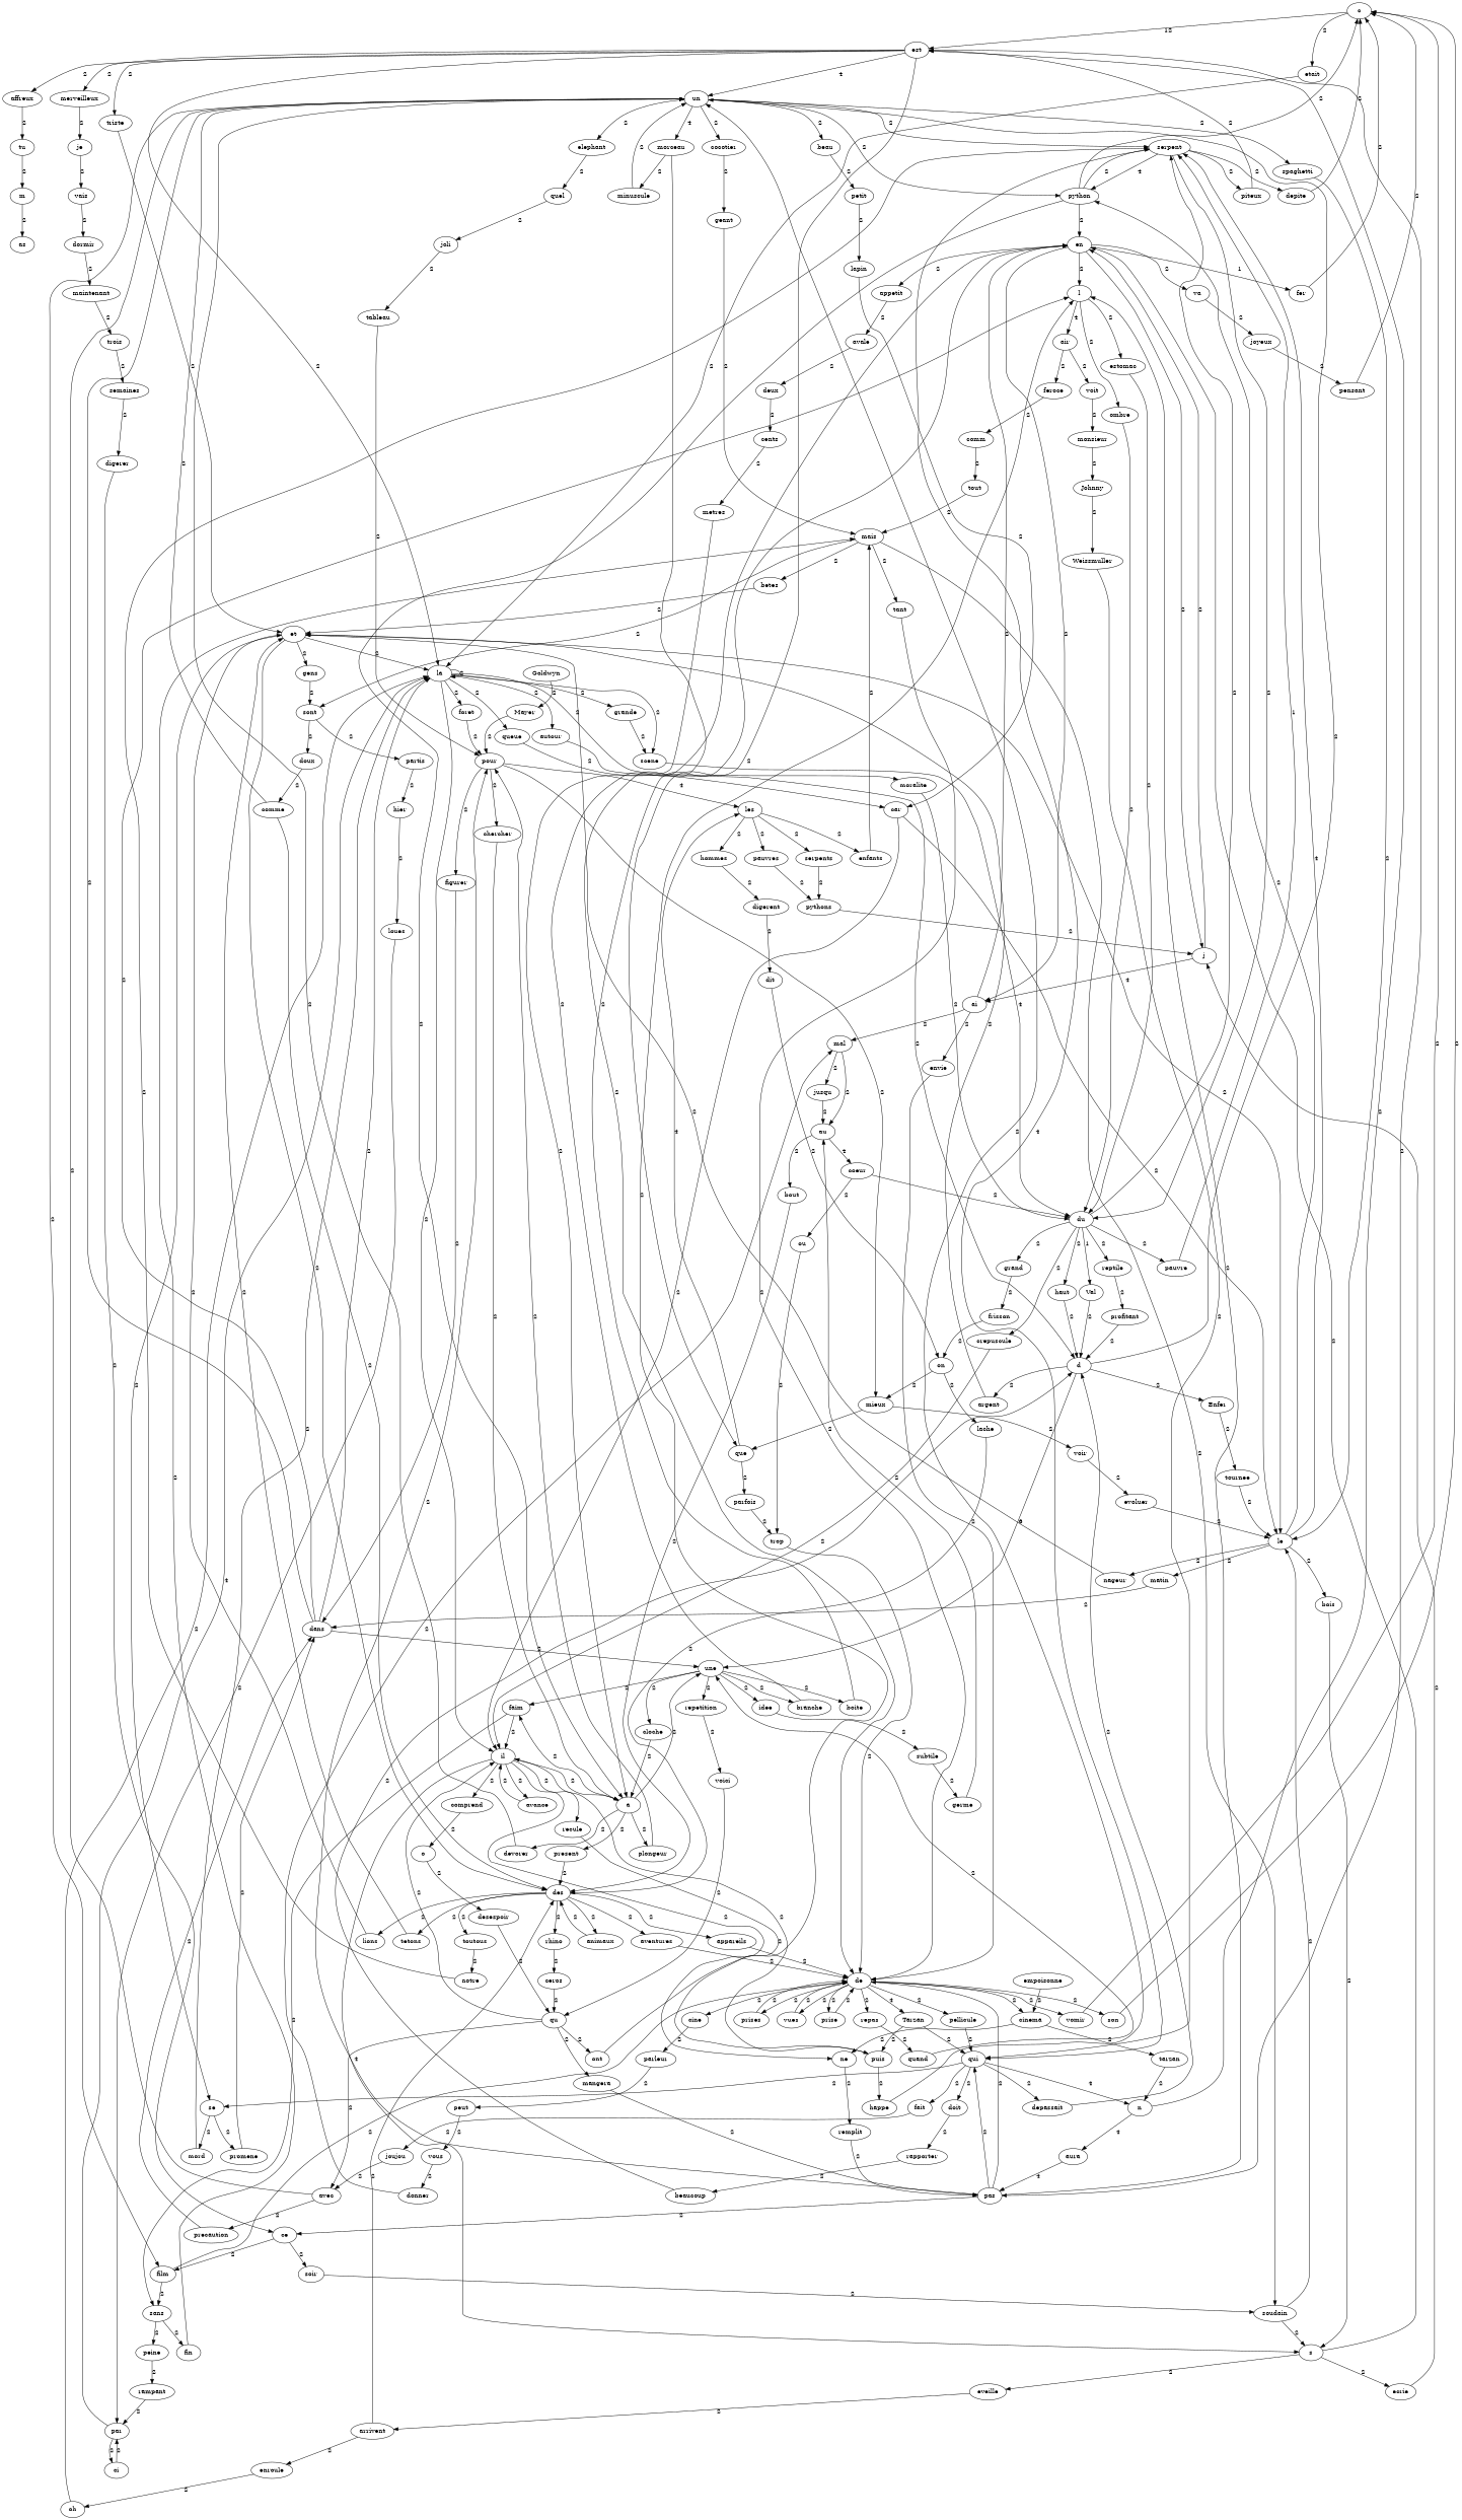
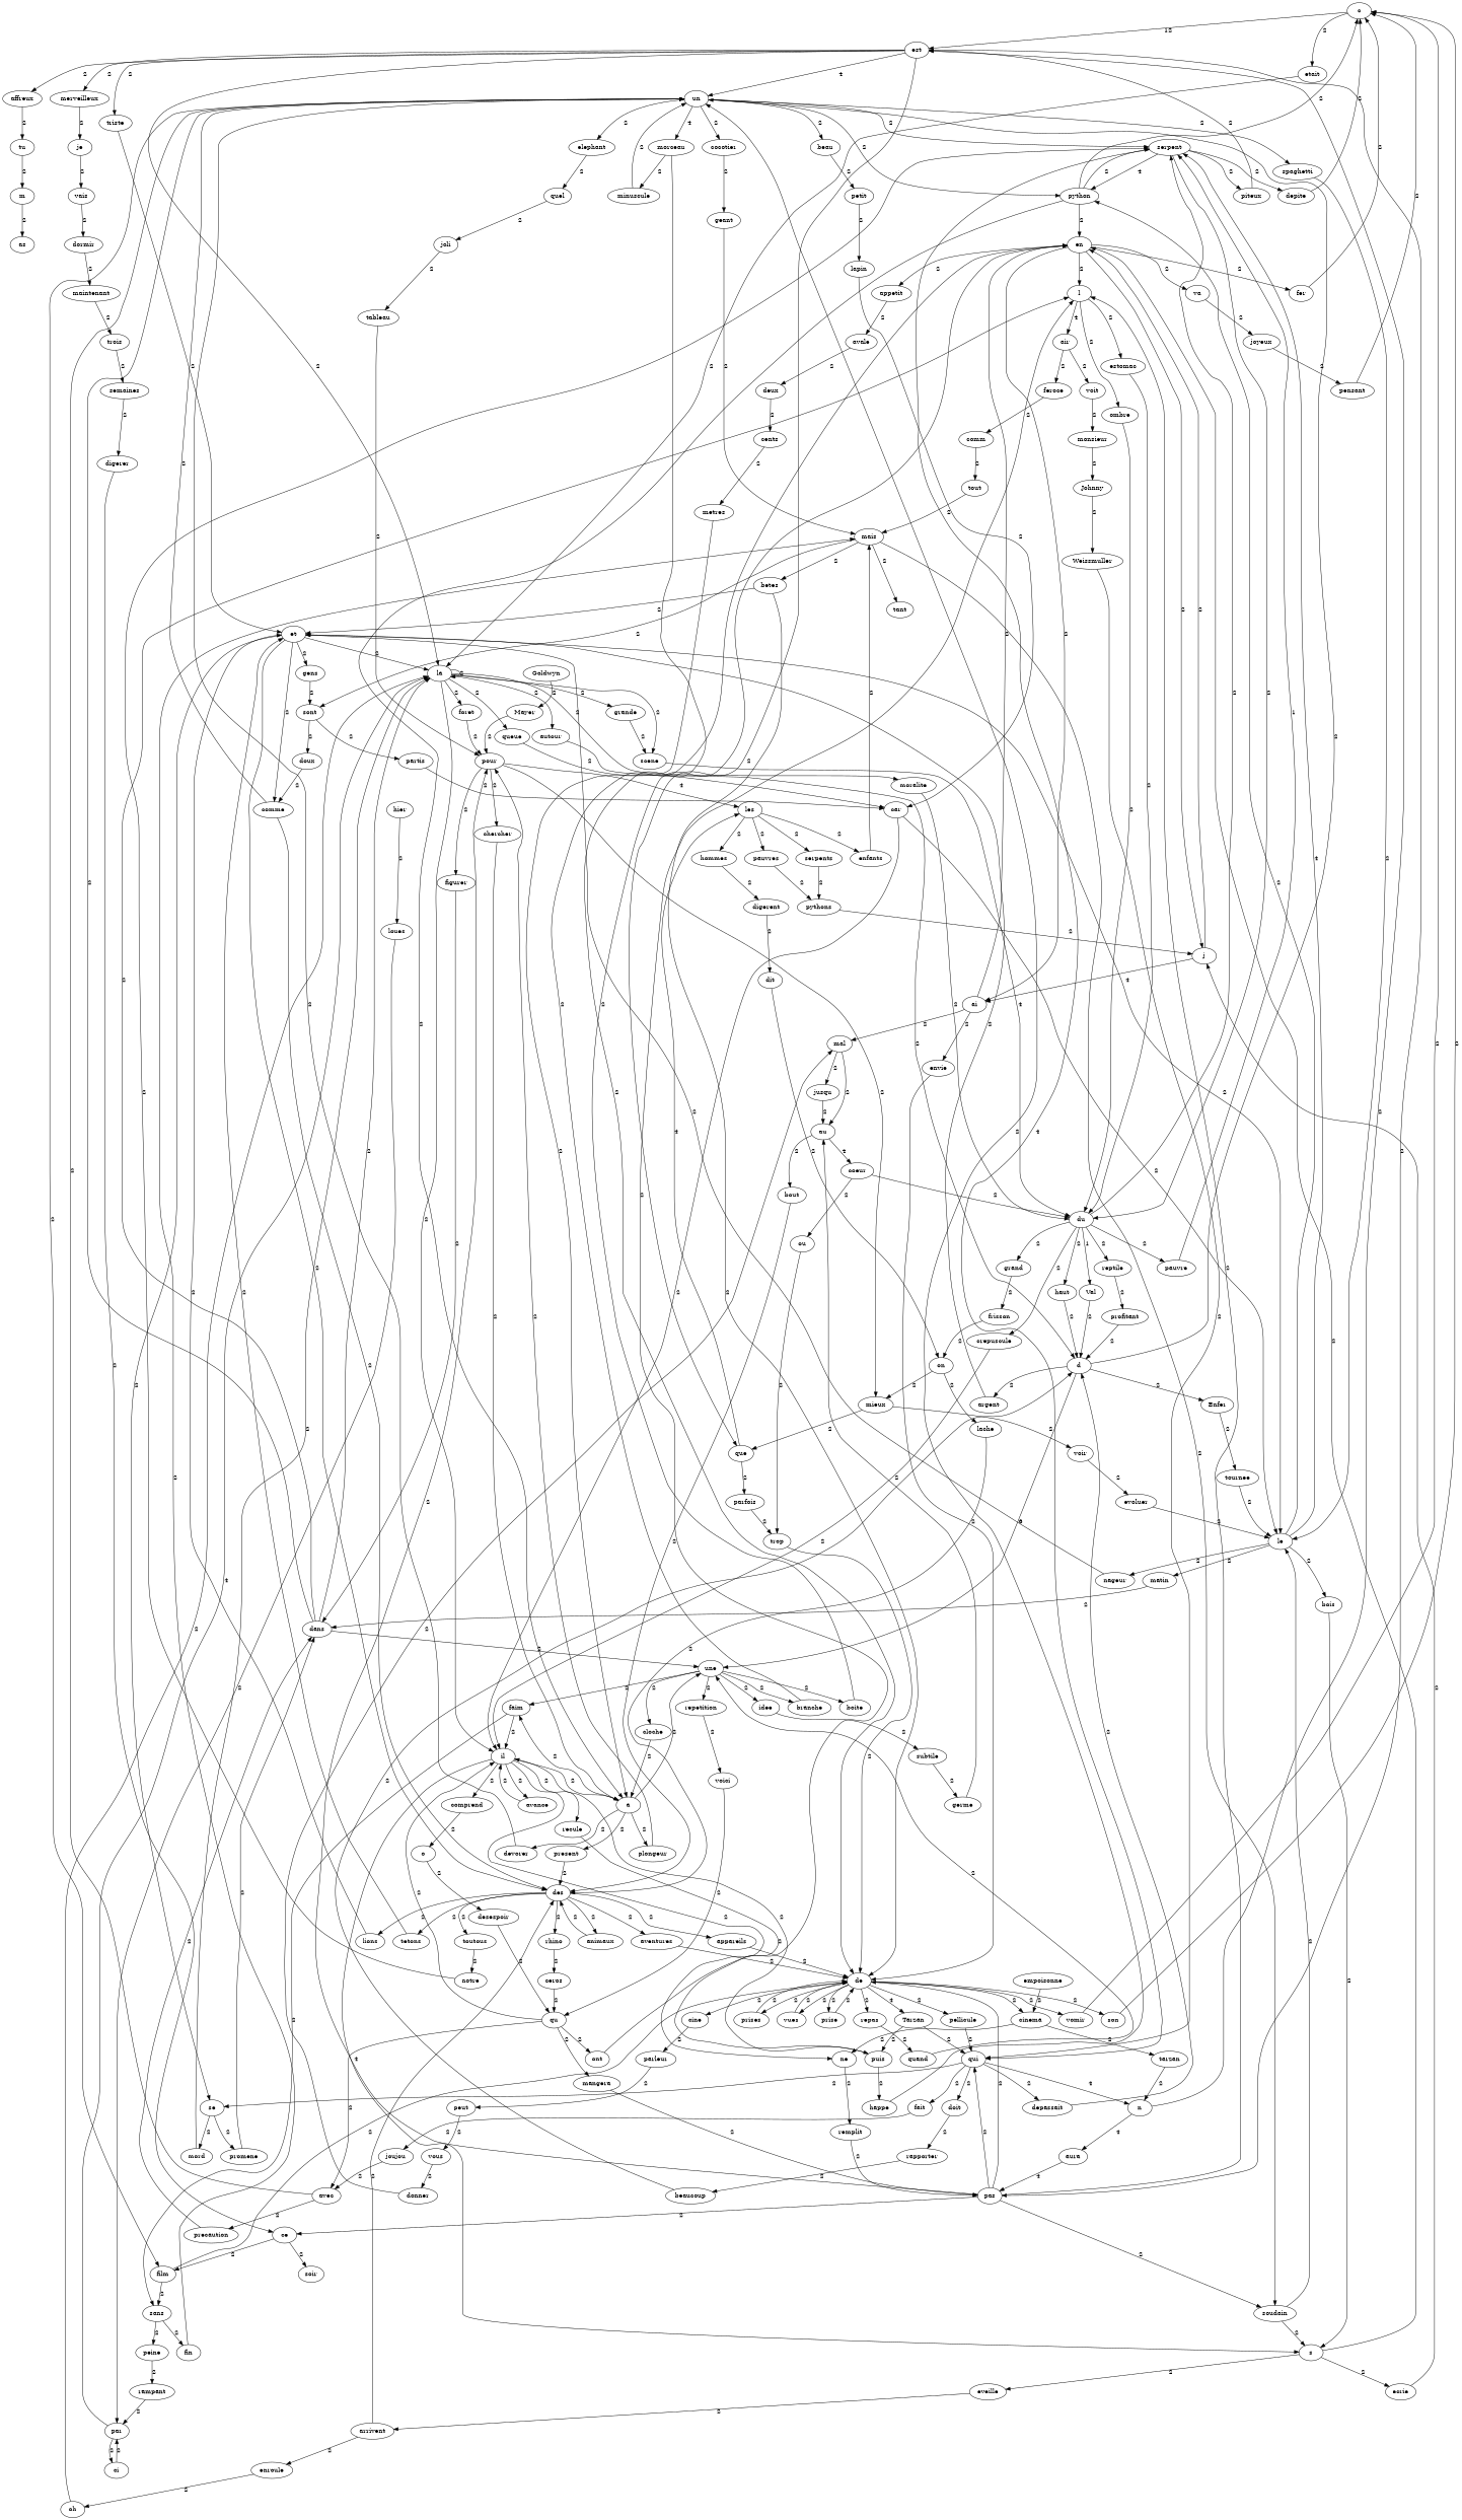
  digraph {
    c
    est
    etait
    un
    triste
    la
    merveilleux
    affreux
    pas
    que
    serpent
    python
    beau
    film
    elephant
    morceau
    spaghetti
    cocotier
    et
    foret
    queue
    scene
    grande
    il
    autour
    moralite
    je
    tu
    qui
    l
    pour
    de
    ce
    les
    parfois
    piteux
    du
    depite
    a
    en
    petit
    sans
    quel
    minuscule
    le
    geant
    se
    des
    gens
    comme
    car
    comprend
    ne
    avance
    recule
    s
    d
    vais
    m
    doit
    fait
    n
    depassait
    air
    estomac
    ombre
    chercher
    figurer
    mieux
    Tarzan
    prises
    vues
    prise
    son
    cinema
    repas
    pellicule
    vomir
    cine
    soir
    enfants
    pauvres
    hommes
    serpents
    trop
    grand
    haut
    pauvre
    reptile
    crepuscule
    Val
    une
    devorer
    faim
    plongeur
    present
    fer
    appetit
    va
    j
    ai
    lapin
    fin
    peine
    joli
    bois
    matin
    nageur
    mais
    promene
    mord
    rapporter
    joujou
    aura
    frisson
    profitant
    branche
    idee
    repetition
    boite
    cloche
    avale
    joyeux
    envie
    mal
    dans
    beaucoup
    avec
    argent
    Enfer
    feroce
    voit
    subtile
    voici
    Goldwyn
    Mayer
    o
    remplit
    puis
    eveille
    ecrie
    voir
    pythons
    digerent
    evoluer
    appareils
    animaux
    lions
    rhino
    toutous
    aventures
    tetons
    rampant
    desespoir
    mangera
    happe
    arrivent
    enroule
    oh
    germe
    qu
    betes
    sont
    tant
    soudain
    par
    partis
    doux
    hier
    ceros
    notre
    loues
    ci
    tarzan
    quand
    parleur
    peut
    tournee
    ont
    precaution
    on
    lache
    comm
    monsieur
    tout
    Johnny
    deux
    pensant
    au
    jusqu
    Weissmuller
    tableau
    dit
    coeur
    bout
    ou
    cents
    metres
    dormir
    maintenant
    trois
    semaines
    digerer
    as
    empoisonne
    vous
    donner
    c -> est [label=12]
    c -> etait [label=2]
    est -> un [label=4]
    est -> triste [label=2]
    est -> la [label=2]
    est -> merveilleux [label=2]
    est -> affreux [label=2]
    est -> pas [label=2]
    est -> que [label=2]
    etait -> la [label=2]
    un -> serpent [label=2]
    un -> python [label=2]
    un -> beau [label=2]
    un -> film [label=2]
    un -> elephant [label=2]
    un -> morceau [label=4]
    un -> spaghetti [label=2]
    un -> cocotier [label=2]
    triste -> et [label=2]
    la -> la [label=2]
    la -> foret [label=2]
    la -> queue [label=2]
    la -> scene [label=2]
    la -> grande [label=2]
    la -> il [label=2]
    la -> autour [label=2]
    la -> moralite [label=2]
    merveilleux -> je [label=2]
    affreux -> tu [label=2]
    pas -> qui [label=2]
    pas -> l [label=2]
    pas -> pour [label=2]
    pas -> de [label=2]
    pas -> ce [label=2]
    que -> les [label=4]
    que -> parfois [label=2]
    serpent -> python [label=4]
    serpent -> qui [label=4]
    serpent -> piteux [label=2]
    serpent -> du [label=2]
    serpent -> depite [label=2]
    python -> c [label=2]
    python -> serpent [label=2]
    python -> a [label=2]
    python -> en [label=2]
    beau -> petit [label=2]
    film -> de [label=2]
    film -> sans [label=2]
    elephant -> quel [label=2]
    morceau -> de [label=2]
    morceau -> minuscule [label=2]
    spaghetti -> le [label=2]
    cocotier -> geant [label=2]
    et -> la [label=2]
    et -> le [label=2]
    et -> se [label=2]
    et -> des [label=2]
    et -> gens [label=2]
+   et -> comme [label=2]
    foret -> pour [label=2]
    queue -> car [label=2]
    scene -> du [label=4]
    grande -> scene [label=2]
    il -> a [label=2]
    il -> comprend [label=2]
    il -> ne [label=2]
    il -> avance [label=2]
    il -> recule [label=2]
    il -> s [label=4]
    autour -> d [label=2]
    moralite -> du [label=2]
    je -> vais [label=2]
    tu -> m [label=2]
    qui -> se [label=2]
    qui -> doit [label=2]
    qui -> fait [label=2]
    qui -> n [label=4]
    qui -> depassait [label=2]
    l -> air [label=4]
    l -> estomac [label=2]
    l -> ombre [label=2]
    pour -> les [label=4]
    pour -> chercher [label=2]
    pour -> figurer [label=2]
    pour -> mieux [label=2]
    de -> Tarzan [label=4]
    de -> prises [label=2]
    de -> vues [label=2]
    de -> prise [label=2]
    de -> son [label=2]
    de -> cinema [label=2]
    de -> repas [label=2]
    de -> pellicule [label=2]
    de -> vomir [label=2]
    de -> cine [label=2]
    ce -> film [label=2]
    ce -> soir [label=2]
    les -> enfants [label=2]
    les -> pauvres [label=2]
    les -> hommes [label=2]
    les -> serpents [label=2]
    parfois -> trop [label=2]
    piteux -> est [label=2]
    du -> serpent [label=2]
    du -> grand [label=2]
    du -> haut [label=2]
    du -> pauvre [label=2]
    du -> reptile [label=2]
    du -> crepuscule [label=2]
    du -> Val [label=1]
    depite -> c [label=2]
    a -> une [label=2]
    a -> devorer [label=2]
    a -> faim [label=2]
    a -> plongeur [label=2]
    a -> present [label=2]
    en -> l [label=2]
-   en -> fer [label=1]
+   en -> fer [label=2]
    en -> appetit [label=2]
    en -> va [label=2]
    en -> j [label=2]
    en -> ai [label=2]
    petit -> lapin [label=2]
    sans -> fin [label=2]
    sans -> peine [label=2]
    quel -> joli [label=2]
    minuscule -> un [label=2]
    le -> serpent [label=4]
    le -> python [label=2]
    le -> bois [label=2]
    le -> matin [label=2]
    le -> nageur [label=2]
    geant -> mais [label=2]
    se -> promene [label=2]
    se -> mord [label=2]
    des -> appareils [label=2]
    des -> animaux [label=2]
    des -> lions [label=2]
    des -> rhino [label=2]
    des -> toutous [label=2]
    des -> aventures [label=2]
    des -> tetons [label=2]
    gens -> sont [label=2]
    comme -> un [label=2]
    comme -> des [label=2]
    car -> il [label=2]
    car -> le [label=2]
    comprend -> o [label=2]
    ne -> remplit [label=2]
    avance -> il [label=2]
    recule -> puis [label=2]
    s -> en [label=2]
    s -> eveille [label=2]
    s -> ecrie [label=2]
    d -> un [label=2]
    d -> une [label=6]
    d -> argent [label=2]
    d -> Enfer [label=2]
    vais -> dormir [label=2]
    m -> as [label=2]
    doit -> rapporter [label=2]
    fait -> joujou [label=2]
    n -> est [label=2]
    n -> aura [label=4]
    depassait -> d [label=2]
    air -> feroce [label=2]
    air -> voit [label=2]
    estomac -> du [label=2]
    ombre -> du [label=2]
    chercher -> a [label=2]
    figurer -> dans [label=2]
    mieux -> que [label=2]
    mieux -> voir [label=2]
    Tarzan -> qui [label=2]
    Tarzan -> puis [label=2]
    prises -> de [label=2]
    vues -> de [label=2]
    prise -> de [label=2]
    son -> c [label=2]
    cinema -> ne [label=2]
    cinema -> tarzan [label=2]
    repas -> quand [label=2]
    pellicule -> qui [label=2]
    vomir -> c [label=2]
    cine -> parleur [label=2]
-   soir -> soudain [label=2]
+   pas -> soudain [label=2]
    enfants -> mais [label=2]
    pauvres -> pythons [label=2]
    hommes -> digerent [label=2]
    serpents -> pythons [label=2]
    trop -> de [label=2]
    grand -> frisson [label=2]
    haut -> d [label=2]
    pauvre -> serpent [label=1]
    reptile -> profitant [label=2]
    crepuscule -> il [label=2]
    Val -> d [label=2]
    une -> faim [label=2]
    une -> branche [label=2]
    une -> idee [label=2]
    une -> repetition [label=2]
    une -> boite [label=2]
    une -> cloche [label=2]
    devorer -> un [label=2]
    faim -> il [label=2]
    faim -> sans [label=2]
    plongeur -> pour [label=2]
    present -> des [label=2]
    fer -> c [label=2]
    appetit -> avale [label=2]
    va -> joyeux [label=2]
    j -> en [label=2]
    j -> ai [label=4]
    ai -> en [label=2]
    ai -> envie [label=2]
    ai -> mal [label=2]
    lapin -> car [label=2]
    fin -> mais [label=2]
    peine -> rampant [label=2]
    joli -> tableau [label=2]
    bois -> s [label=2]
    matin -> dans [label=2]
    nageur -> et [label=2]
    mais -> betes [label=2]
    mais -> sont [label=2]
    mais -> tant [label=2]
    mais -> soudain [label=2]
    promene -> dans [label=2]
    mord -> la [label=2]
    rapporter -> beaucoup [label=2]
    joujou -> avec [label=2]
    aura -> pas [label=4]
    frisson -> on [label=2]
    profitant -> d [label=2]
    branche -> en [label=2]
    idee -> subtile [label=2]
    repetition -> voici [label=2]
    boite -> en [label=2]
    cloche -> a [label=2]
    avale -> deux [label=2]
    joyeux -> pensant [label=2]
    envie -> de [label=2]
    mal -> au [label=2]
    mal -> jusqu [label=2]
    dans -> un [label=2]
    dans -> la [label=2]
    dans -> l [label=2]
    dans -> une [label=2]
    beaucoup -> d [label=2]
    avec -> un [label=2]
    avec -> precaution [label=2]
    argent -> et [label=2]
    Enfer -> tournee [label=2]
    feroce -> comm [label=2]
    voit -> monsieur [label=2]
    subtile -> germe [label=2]
    voici -> qu [label=2]
    Goldwyn -> Mayer [label=2]
    Mayer -> pour [label=2]
    o -> desespoir [label=2]
    remplit -> pas [label=2]
    puis -> il [label=2]
    puis -> happe [label=2]
    eveille -> arrivent [label=2]
    ecrie -> j [label=2]
    voir -> evoluer [label=2]
    pythons -> j [label=2]
    digerent -> dit [label=2]
    evoluer -> le [label=2]
    appareils -> de [label=2]
    animaux -> des [label=2]
    lions -> et [label=2]
    rhino -> ceros [label=2]
    toutous -> notre [label=2]
    aventures -> de [label=2]
    tetons -> et [label=2]
    rampant -> par [label=2]
    desespoir -> qu [label=2]
    mangera -> pas [label=2]
    happe -> un [label=2]
    arrivent -> des [label=2]
    arrivent -> enroule [label=2]
    enroule -> oh [label=2]
    oh -> la [label=2]
    germe -> au [label=2]
    qu -> il [label=2]
    qu -> avec [label=2]
    qu -> mangera [label=2]
    qu -> ont [label=2]
    betes -> et [label=2]
    sont -> partis [label=2]
    sont -> doux [label=2]
-   tant -> de [label=2]
+   betes -> de [label=2]
    soudain -> le [label=2]
    soudain -> s [label=2]
    par -> la [label=4]
    par -> ci [label=2]
-   partis -> hier [label=2]
+   partis -> car [label=2]
    doux -> comme [label=2]
    hier -> loues [label=2]
    ceros -> qu [label=2]
    notre -> serpent [label=2]
    loues -> par [label=2]
    ci -> par [label=2]
    tarzan -> n [label=2]
    quand -> une [label=2]
    parleur -> peut [label=2]
    peut -> vous [label=2]
    tournee -> le [label=2]
    ont -> l [label=2]
    precaution -> dans [label=2]
    on -> mieux [label=2]
    on -> lache [label=2]
    lache -> des [label=2]
    comm -> tout [label=2]
    monsieur -> Johnny [label=2]
    tout -> mais [label=2]
    Johnny -> Weissmuller [label=2]
    deux -> cents [label=2]
    pensant -> c [label=2]
    au -> coeur [label=4]
    au -> bout [label=2]
    jusqu -> au [label=2]
    Weissmuller -> qui [label=2]
    tableau -> pour [label=2]
    dit -> on [label=2]
    coeur -> du [label=2]
    coeur -> ou [label=2]
    bout -> des [label=2]
    ou -> trop [label=2]
    cents -> metres [label=2]
    metres -> a [label=2]
    dormir -> maintenant [label=2]
    maintenant -> trois [label=2]
    trois -> semaines [label=2]
    semaines -> digerer [label=2]
    digerer -> ce [label=2]
    empoisonne -> cinema [label=2]
    vous -> donner [label=2]
    donner -> mal [label=2]
  }
